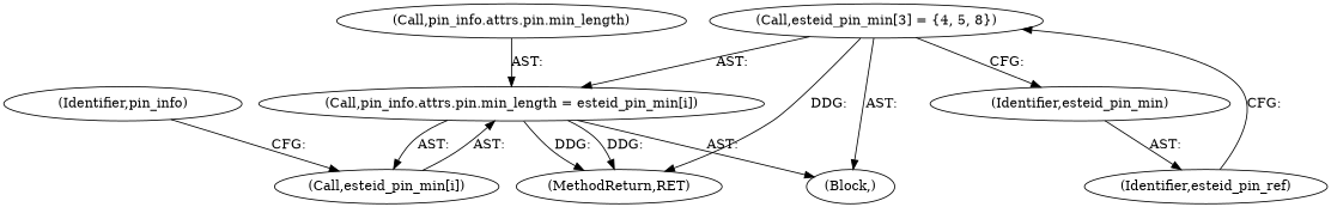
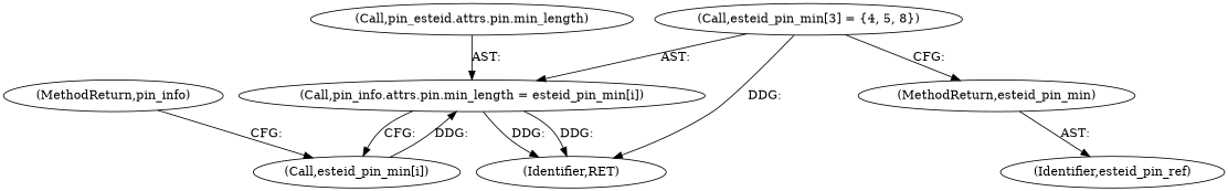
  digraph {
    n1 [label="(Call,pin_info.attrs.pin.min_length = esteid_pin_min[i])"]
    n2 [label="(Call,esteid_pin_min[i])"]
-   n3 [label="(MethodReturn,RET)"]
-   n4 [label="(Block,)"]
+   n3 [label="(Identifier,RET)"]
    n5 [label="(Call,esteid_pin_min[3] = {4, 5, 8})"]
-   n6 [label="(Identifier,esteid_pin_min)"]
+   n6 [label="(MethodReturn,esteid_pin_min)"]
    n7 [label="(Identifier,esteid_pin_ref)"]
-   n8 [label="(Identifier,pin_info)"]
-   n9 [label="(Call,pin_info.attrs.pin.min_length)"]
-   n1 -> n2 [label="AST: "]
+   n8 [label="(MethodReturn,pin_info)"]
+   n9 [label="(Call,pin_esteid.attrs.pin.min_length)"]
+   n1 -> n2 [label="CFG: "]
    n1 -> n3 [label="DDG: "]
    n1 -> n3 [label="DDG: "]
-   n1 -> n4 [label="AST: "]
-   n2 -> n1 [label="AST: "]
+   n2 -> n1 [label="DDG: "]
    n5 -> n1 [label="AST: "]
    n5 -> n3 [label="DDG: "]
-   n5 -> n4 [label="AST: "]
    n5 -> n6 [label="CFG: "]
    n6 -> n7 [label="AST: "]
-   n7 -> n5 [label="CFG: "]
    n8 -> n2 [label="CFG: "]
    n9 -> n1 [label="AST: "]
  }
